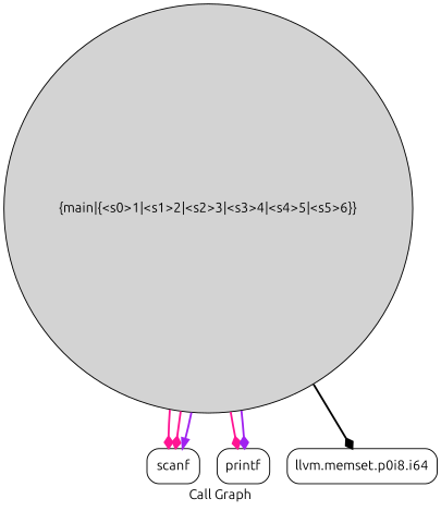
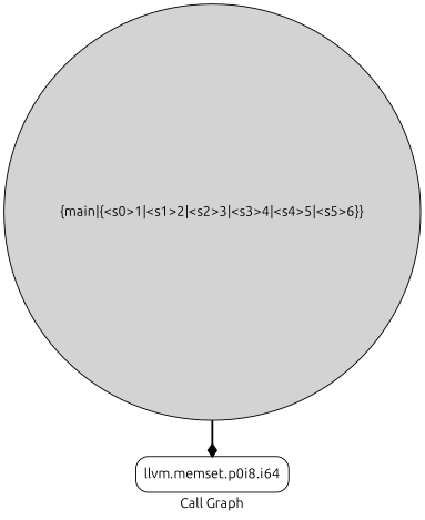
  digraph {
    fontname=Ubuntu
    label="Call Graph"
    node [fillcolor=white fontname=Ubuntu shape=Mrecord style=filled]
    edge [arrowhead=diamond color=deeppink fontname=Ubuntu style=bold]
    n1 [fillcolor=lightgrey label="{main|{<s0>1|<s1>2|<s2>3|<s3>4|<s4>5|<s5>6}}" shape=circle]
-   n2 [label="{scanf}"]
-   n3 [label="{printf}"]
    n4 [label="{llvm.memset.p0i8.i64}"]
-   n1 -> n2 [tailport=s0]
-   n1 -> n2 [tailport=s1]
-   n1 -> n2 [arrowhead=normal color=purple tailport=s4]
-   n1 -> n3 [tailport=s2]
-   n1 -> n3 [color=purple tailport=s5]
    n1 -> n4 [color=black tailport=s3]
  }
